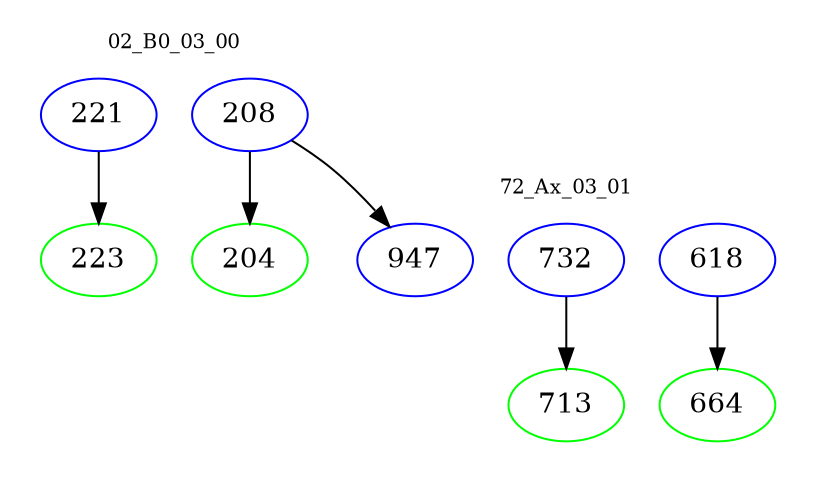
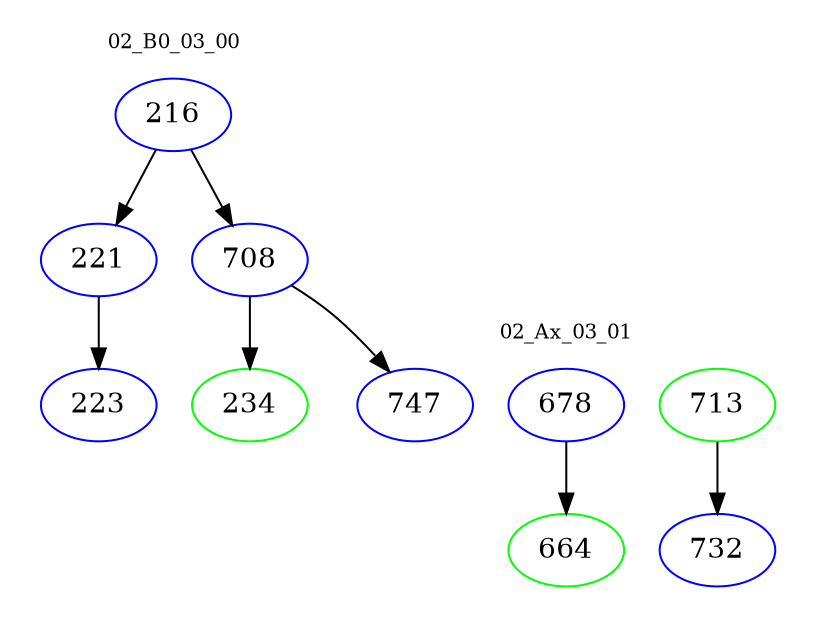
  digraph {
    node [color=blue]
    edge [color=black]
    n1 [color=green label=713]
-   n2 [label=618]
+   n2 [label=678]
    n3 [label=732]
    n4 [color=green label=664]
-   n5 [label=947]
-   n7 [label=208]
+   n5 [label=747]
+   n6 [label=216]
+   n7 [label=708]
    n8 [label=221]
-   n9 [color=green label=204]
-   n10 [color=green label=223]
+   n9 [color=green label=234]
+   n10 [label=223]
    subgraph cluster_1 {
      color=white
      fontsize=10
-     label="72_Ax_03_01"
+     label="02_Ax_03_01"
      n1
      n2
      n3
      n4
      n5
    }
    subgraph cluster_2 {
      color=white
      fontsize=10
      label="02_B0_03_00"
+     n6
      n7
      n8
      n9
      n10
    }
-   n3 -> n1
+   n1 -> n3
    n2 -> n4
+   n6 -> n7
+   n6 -> n8
    n7 -> n5
    n7 -> n9
    n8 -> n10
  }
